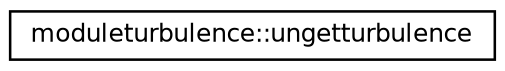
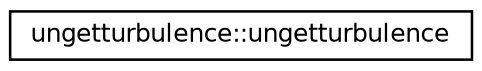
  digraph {
    rankdir=LR
-   n1 [color=black fillcolor=white fontname=Helvetica fontsize=10 height=0.2 label="moduleturbulence::ungetturbulence" shape=record style=filled width=0.4]
+   n1 [color=black fillcolor=white fontname=Helvetica fontsize=10 height=0.2 label="ungetturbulence::ungetturbulence" shape=record style=filled width=0.4]
  }
